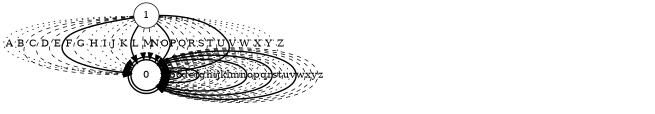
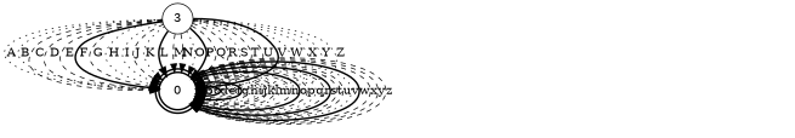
  digraph {
    nodesep=0.01
    rankdir=TB
    ranksep=0.4
    node [fontsize=14]
    edge [fontsize=14 style=dashed]
    n1 [label=0 shape=doublecircle style=bold]
-   n2 [label=1 shape=circle style=solid]
+   n2 [label=3 shape=circle style=solid]
    n1 -> n1 [label=a style=dotted]
    n1 -> n1 [label=b style=bold]
    n1 -> n1 [label=c]
    n1 -> n1 [label=d style=bold]
    n1 -> n1 [label=e]
    n1 -> n1 [label=f]
    n1 -> n1 [label=g style=bold]
    n1 -> n1 [label=h style=dotted]
    n1 -> n1 [label=i style=dotted]
    n1 -> n1 [label=j]
    n1 -> n1 [label=k]
    n1 -> n1 [label=l]
    n1 -> n1 [label=m style=dotted]
    n1 -> n1 [label=n]
    n1 -> n1 [label=o style=bold]
    n1 -> n1 [label=p]
    n1 -> n1 [label=q style=dotted]
    n1 -> n1 [label=r]
    n1 -> n1 [label=s style=bold]
    n1 -> n1 [label=t]
    n1 -> n1 [label=u]
    n1 -> n1 [label=v style=dotted]
    n1 -> n1 [label=w style=bold]
    n1 -> n1 [label=x]
    n1 -> n1 [label=y]
    n1 -> n1 [label=z]
    n2 -> n1 [label=A style=dotted]
    n2 -> n1 [label=B style=dotted]
    n2 -> n1 [label=C]
    n2 -> n1 [label=D]
    n2 -> n1 [label=E]
    n2 -> n1 [label=F style=bold]
    n2 -> n1 [label=G]
    n2 -> n1 [label=H style=dotted]
    n2 -> n1 [label=I style=dotted]
    n2 -> n1 [label=J]
    n2 -> n1 [label=K style=dotted]
    n2 -> n1 [label=L style=bold]
    n2 -> n1 [label=M]
    n2 -> n1 [label=N]
    n2 -> n1 [label=O style=dotted]
    n2 -> n1 [label=P style=bold]
    n2 -> n1 [label=Q]
    n2 -> n1 [label=R]
    n2 -> n1 [label=S style=dotted]
    n2 -> n1 [label=T]
    n2 -> n1 [label=U]
    n2 -> n1 [label=V style=bold]
    n2 -> n1 [label=W style=dotted]
    n2 -> n1 [label=X style=dotted]
    n2 -> n1 [label=Y style=dotted]
    n2 -> n1 [label=Z style=dotted]
  }
